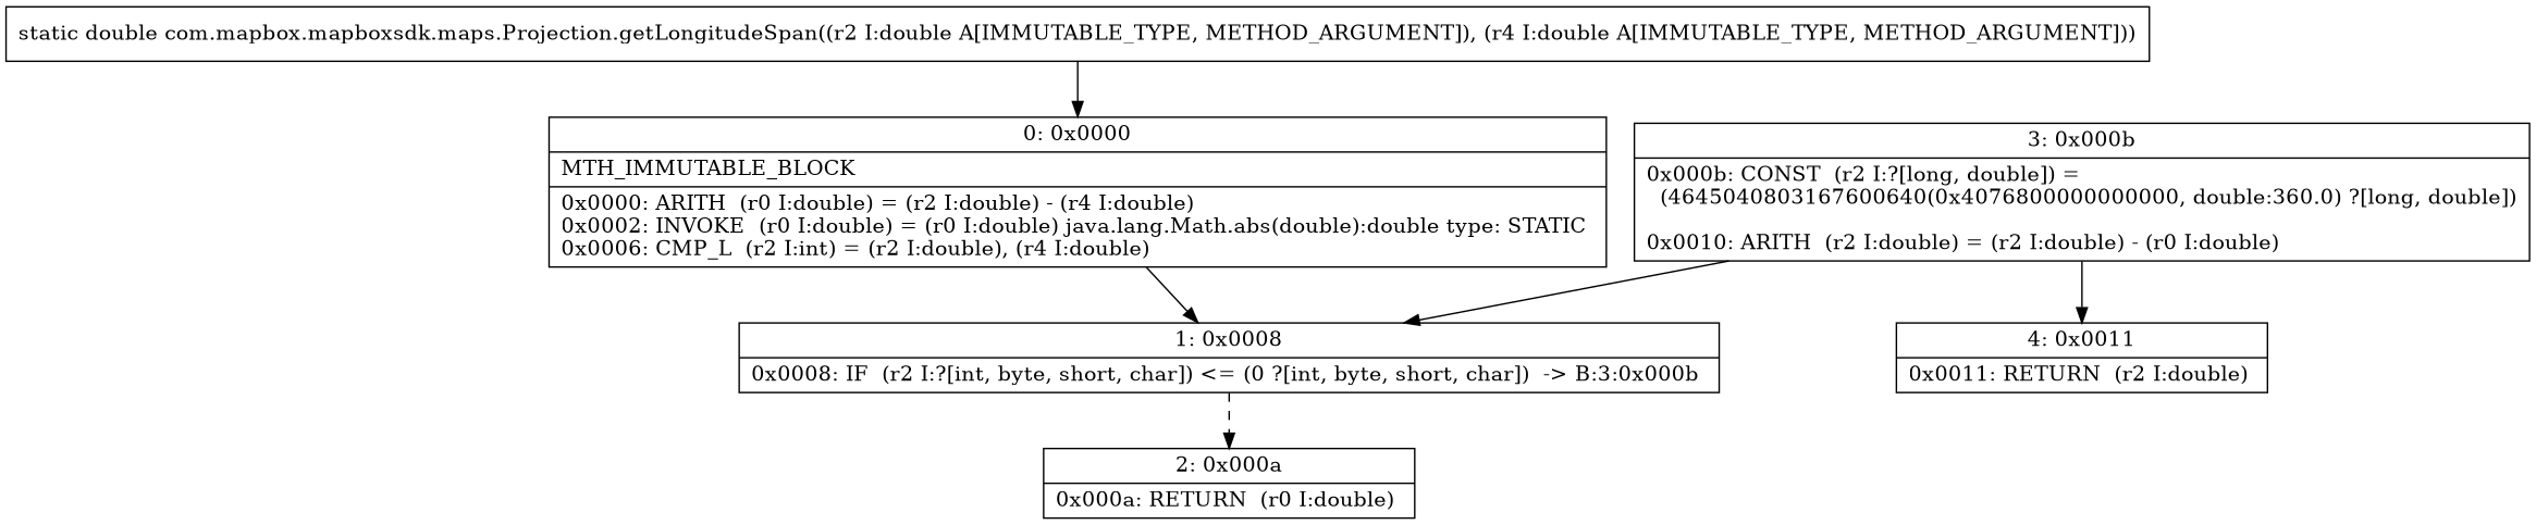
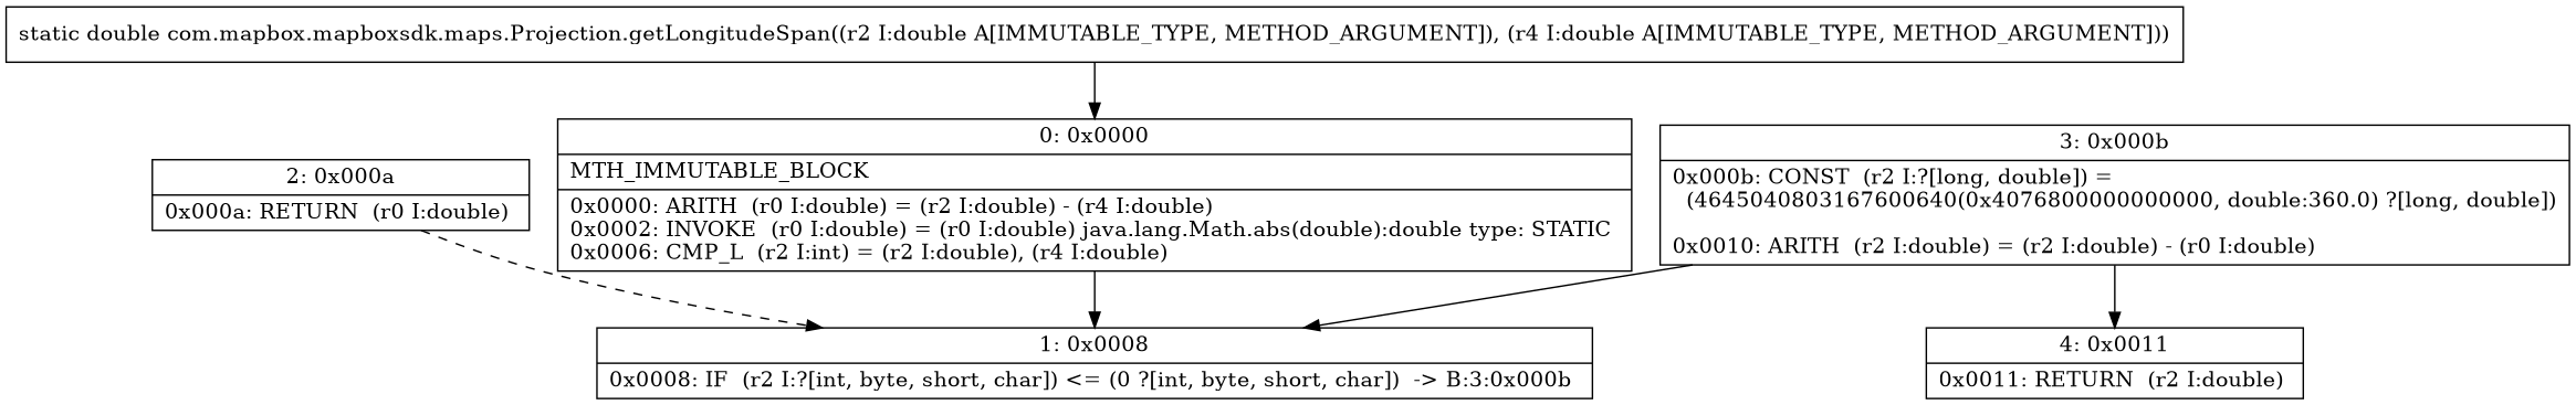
  digraph {
    node [shape=record]
    n1 [label="{0\:\ 0x0000|MTH_IMMUTABLE_BLOCK\l|0x0000: ARITH  (r0 I:double) = (r2 I:double) \- (r4 I:double) \l0x0002: INVOKE  (r0 I:double) = (r0 I:double) java.lang.Math.abs(double):double type: STATIC \l0x0006: CMP_L  (r2 I:int) = (r2 I:double), (r4 I:double) \l}"]
    n2 [label="{1\:\ 0x0008|0x0008: IF  (r2 I:?[int, byte, short, char]) \<= (0 ?[int, byte, short, char])  \-\> B:3:0x000b \l}"]
    n3 [label="{2\:\ 0x000a|0x000a: RETURN  (r0 I:double) \l}"]
    n4 [label="{3\:\ 0x000b|0x000b: CONST  (r2 I:?[long, double]) = \l  (4645040803167600640(0x4076800000000000, double:360.0) ?[long, double])\l \l0x0010: ARITH  (r2 I:double) = (r2 I:double) \- (r0 I:double) \l}"]
    n5 [label="{4\:\ 0x0011|0x0011: RETURN  (r2 I:double) \l}"]
    n6 [label="{static double com.mapbox.mapboxsdk.maps.Projection.getLongitudeSpan((r2 I:double A[IMMUTABLE_TYPE, METHOD_ARGUMENT]), (r4 I:double A[IMMUTABLE_TYPE, METHOD_ARGUMENT])) }"]
    n1 -> n2
-   n2 -> n3 [style=dashed]
+   n3 -> n2 [style=dashed]
    n4 -> n2
    n4 -> n5
    n6 -> n1
  }
